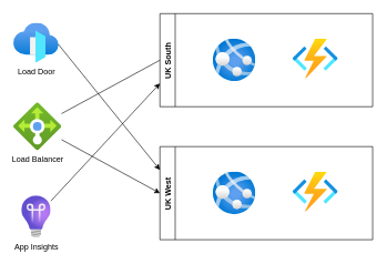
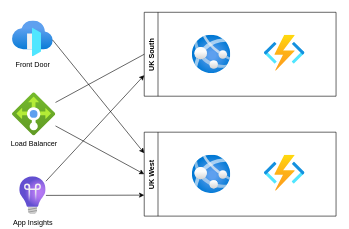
  <mxCell id="0" />
  <mxCell id="1" parent="0" />
- <mxCell id="2" value="Load Door" style="aspect=fixed;html=1;points=[];align=center;image;fontSize=12;image=img/lib/azure2/networking/Front_Doors.svg;" vertex="1" parent="1"><mxGeometry x="20" y="34" width="68" height="60" as="geometry" /></mxCell>
+ <mxCell id="2" value="Front Door" style="aspect=fixed;html=1;points=[];align=center;image;fontSize=12;image=img/lib/azure2/networking/Front_Doors.svg;" vertex="1" parent="1"><mxGeometry x="20" y="34" width="68" height="60" as="geometry" /></mxCell>
  <mxCell id="3" value="Load Balancer" style="aspect=fixed;html=1;points=[];align=center;image;fontSize=12;image=img/lib/azure2/networking/Load_Balancers.svg;" vertex="1" parent="1"><mxGeometry x="20" y="154" width="72" height="72" as="geometry" /></mxCell>
  <mxCell id="4" value="UK South" style="swimlane;horizontal=0;" vertex="1" parent="1"><mxGeometry x="240" y="20" width="320" height="140" as="geometry" /></mxCell>
  <mxCell id="5" value="" style="aspect=fixed;html=1;points=[];align=center;image;fontSize=12;image=img/lib/azure2/compute/Function_Apps.svg;" vertex="1" parent="4"><mxGeometry x="200" y="38" width="68" height="60" as="geometry" /></mxCell>
  <mxCell id="6" value="" style="aspect=fixed;html=1;points=[];align=center;image;fontSize=12;image=img/lib/azure2/compute/App_Services.svg;" vertex="1" parent="4"><mxGeometry x="80" y="38" width="64" height="64" as="geometry" /></mxCell>
  <mxCell id="7" value="UK West" style="swimlane;horizontal=0;" vertex="1" parent="1"><mxGeometry x="240" y="220" width="320" height="140" as="geometry" /></mxCell>
  <mxCell id="8" value="" style="aspect=fixed;html=1;points=[];align=center;image;fontSize=12;image=img/lib/azure2/compute/Function_Apps.svg;" vertex="1" parent="7"><mxGeometry x="200" y="38" width="68" height="60" as="geometry" /></mxCell>
  <mxCell id="9" value="" style="aspect=fixed;html=1;points=[];align=center;image;fontSize=12;image=img/lib/azure2/compute/App_Services.svg;" vertex="1" parent="7"><mxGeometry x="80" y="38" width="64" height="64" as="geometry" /></mxCell>
  <mxCell id="10" value="" style="endArrow=classic;html=1;entryX=0;entryY=0.25;entryDx=0;entryDy=0;exitX=0.985;exitY=0.533;exitDx=0;exitDy=0;exitPerimeter=0;" edge="1" parent="1" source="2" target="7"><mxGeometry width="50" height="50" relative="1" as="geometry"><mxPoint x="40" y="34" as="sourcePoint" /><mxPoint x="90" y="-16" as="targetPoint" /></mxGeometry></mxCell>
  <mxCell id="11" value="" style="endArrow=none;html=1;entryX=0;entryY=0.5;entryDx=0;entryDy=0;" edge="1" parent="1" source="3" target="4"><mxGeometry width="50" height="50" relative="1" as="geometry"><mxPoint x="0" y="-16" as="sourcePoint" /><mxPoint x="50" y="-66" as="targetPoint" /></mxGeometry></mxCell>
  <mxCell id="12" value="" style="endArrow=classic;html=1;entryX=0;entryY=0.5;entryDx=0;entryDy=0;" edge="1" parent="1" source="3" target="7"><mxGeometry width="50" height="50" relative="1" as="geometry"><mxPoint x="-40" y="-26" as="sourcePoint" /><mxPoint x="10" y="-76" as="targetPoint" /></mxGeometry></mxCell>
  <mxCell id="13" value="App Insights" style="aspect=fixed;html=1;points=[];align=center;image;fontSize=12;image=img/lib/azure2/devops/Application_Insights.svg;" vertex="1" parent="1"><mxGeometry x="32" y="294" width="44" height="63" as="geometry" /></mxCell>
+ <mxCell id="14" value="" style="endArrow=classic;html=1;entryX=0;entryY=0.75;entryDx=0;entryDy=0;" edge="1" parent="1" source="13" target="7"><mxGeometry width="50" height="50" relative="1" as="geometry"><mxPoint x="102" y="210.565" as="sourcePoint" /><mxPoint x="250" y="254" as="targetPoint" /></mxGeometry></mxCell>
  <mxCell id="15" value="" style="endArrow=classic;html=1;entryX=0;entryY=0.75;entryDx=0;entryDy=0;" edge="1" parent="1" source="13" target="4"><mxGeometry width="50" height="50" relative="1" as="geometry"><mxPoint x="112" y="220.565" as="sourcePoint" /><mxPoint x="260" y="264" as="targetPoint" /></mxGeometry></mxCell>
